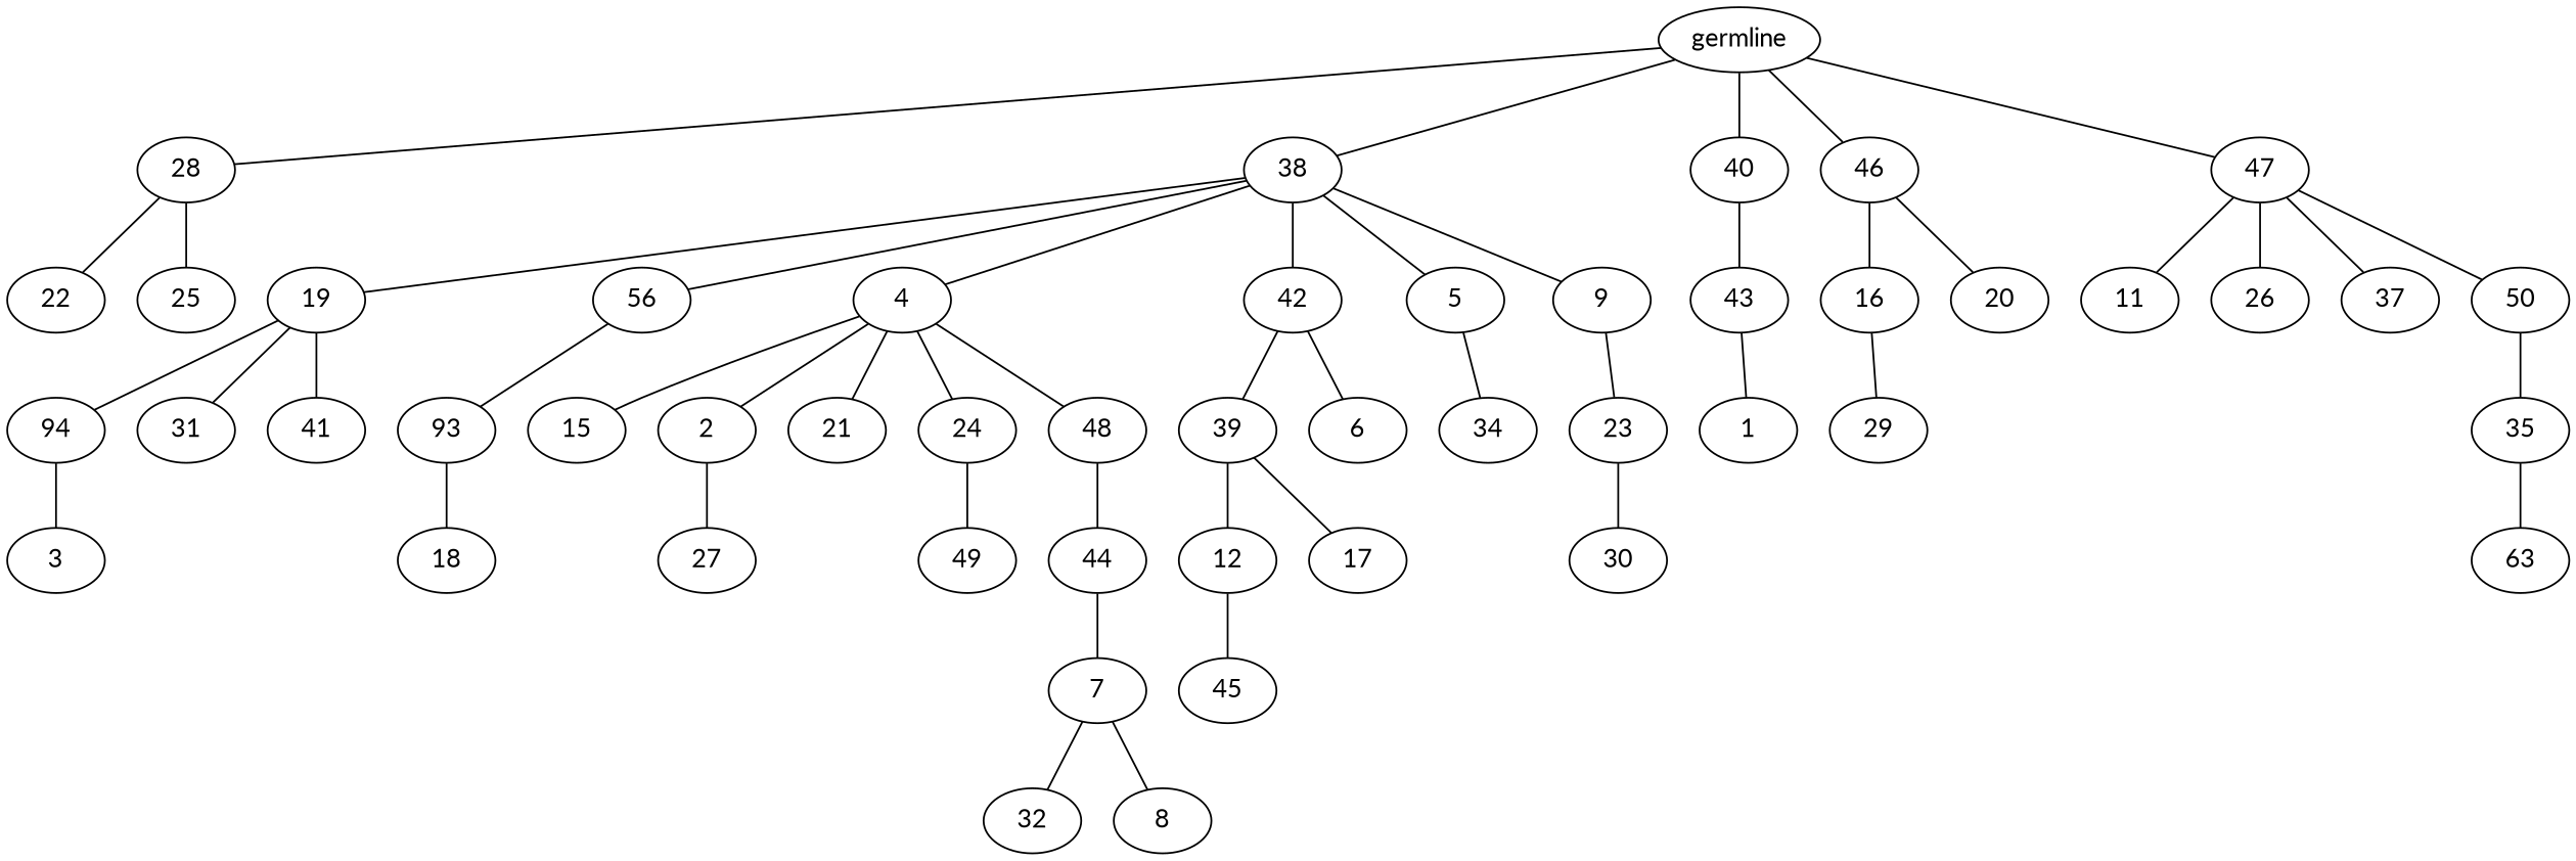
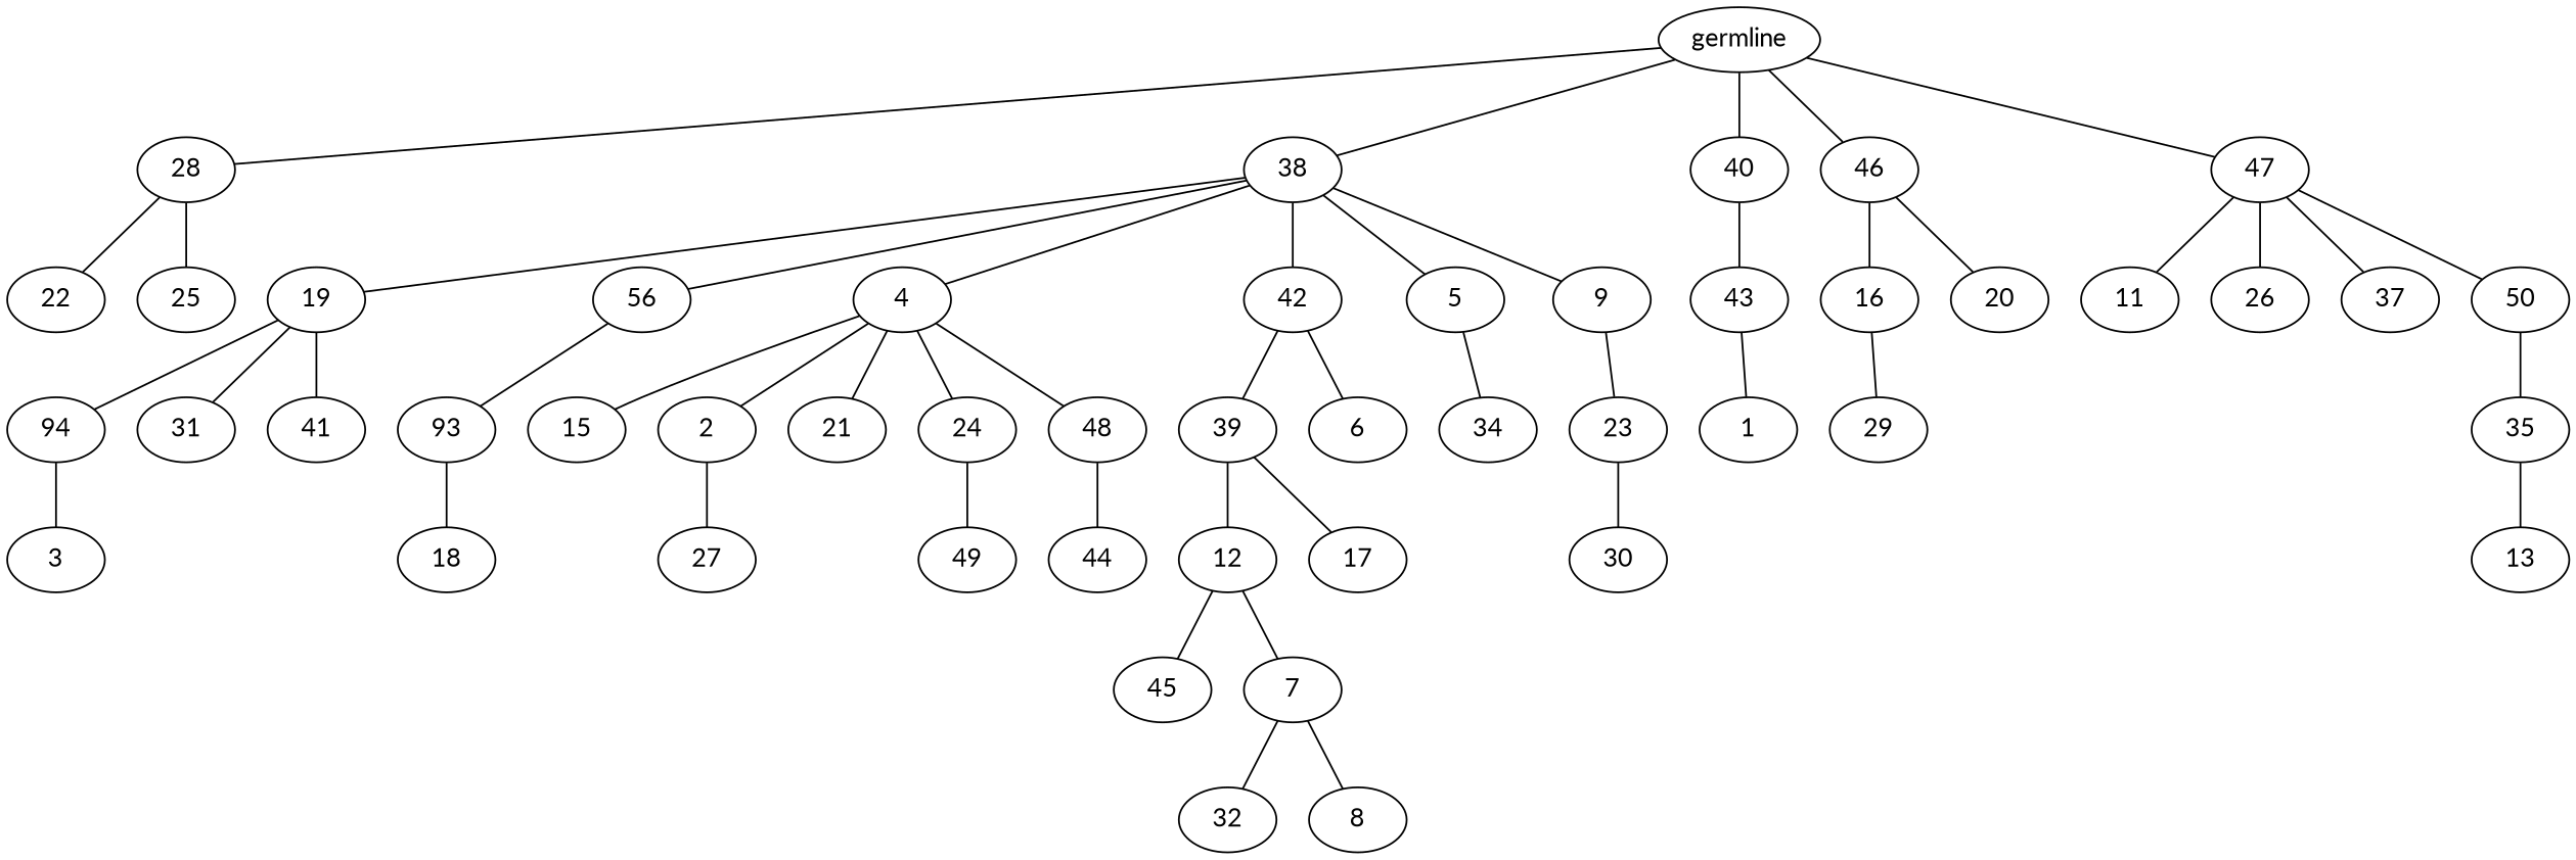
  graph {
    fontname=Lato
    node [fontname=Lato]
    edge [fontname=Lato]
    n1 [label=germline]
    n2 [label=28]
    n3 [label=38]
    n4 [label=40]
    n5 [label=46]
    n6 [label=47]
    n7 [label=22]
    n8 [label=25]
    n9 [label=19]
    n10 [label=56]
    n11 [label=4]
    n12 [label=42]
    n13 [label=5]
    n14 [label=9]
    n15 [label=43]
    n16 [label=16]
    n17 [label=20]
    n18 [label=11]
    n19 [label=26]
    n20 [label=37]
    n21 [label=50]
    n22 [label=94]
    n23 [label=31]
    n24 [label=41]
    n25 [label=93]
    n26 [label=15]
    n27 [label=2]
    n28 [label=21]
    n29 [label=24]
    n30 [label=48]
    n31 [label=39]
    n32 [label=6]
    n33 [label=34]
    n34 [label=23]
    n35 [label=3]
    n36 [label=18]
    n37 [label=27]
    n38 [label=49]
    n39 [label=44]
    n40 [label=12]
    n41 [label=17]
    n42 [label=45]
    n43 [label=7]
    n44 [label=32]
    n45 [label=8]
    n46 [label=30]
    n47 [label=1]
    n48 [label=29]
    n49 [label=35]
-   n50 [label=63]
+   n50 [label=13]
    n1 -- n2
    n1 -- n3
    n1 -- n4
    n1 -- n5
    n1 -- n6
    n2 -- n7
    n2 -- n8
    n3 -- n9
    n3 -- n10
    n3 -- n11
    n3 -- n12
    n3 -- n13
    n3 -- n14
    n4 -- n15
    n5 -- n16
    n5 -- n17
    n6 -- n18
    n6 -- n19
    n6 -- n20
    n6 -- n21
    n9 -- n22
    n9 -- n23
    n9 -- n24
    n10 -- n25
    n11 -- n26
    n11 -- n27
    n11 -- n28
    n11 -- n29
    n11 -- n30
    n12 -- n31
    n12 -- n32
    n13 -- n33
    n14 -- n34
    n15 -- n47
    n16 -- n48
    n21 -- n49
    n22 -- n35
    n25 -- n36
    n27 -- n37
    n29 -- n38
    n30 -- n39
    n31 -- n40
    n31 -- n41
    n34 -- n46
    n40 -- n42
-   n39 -- n43
+   n40 -- n43
    n43 -- n44
    n43 -- n45
    n49 -- n50
  }
